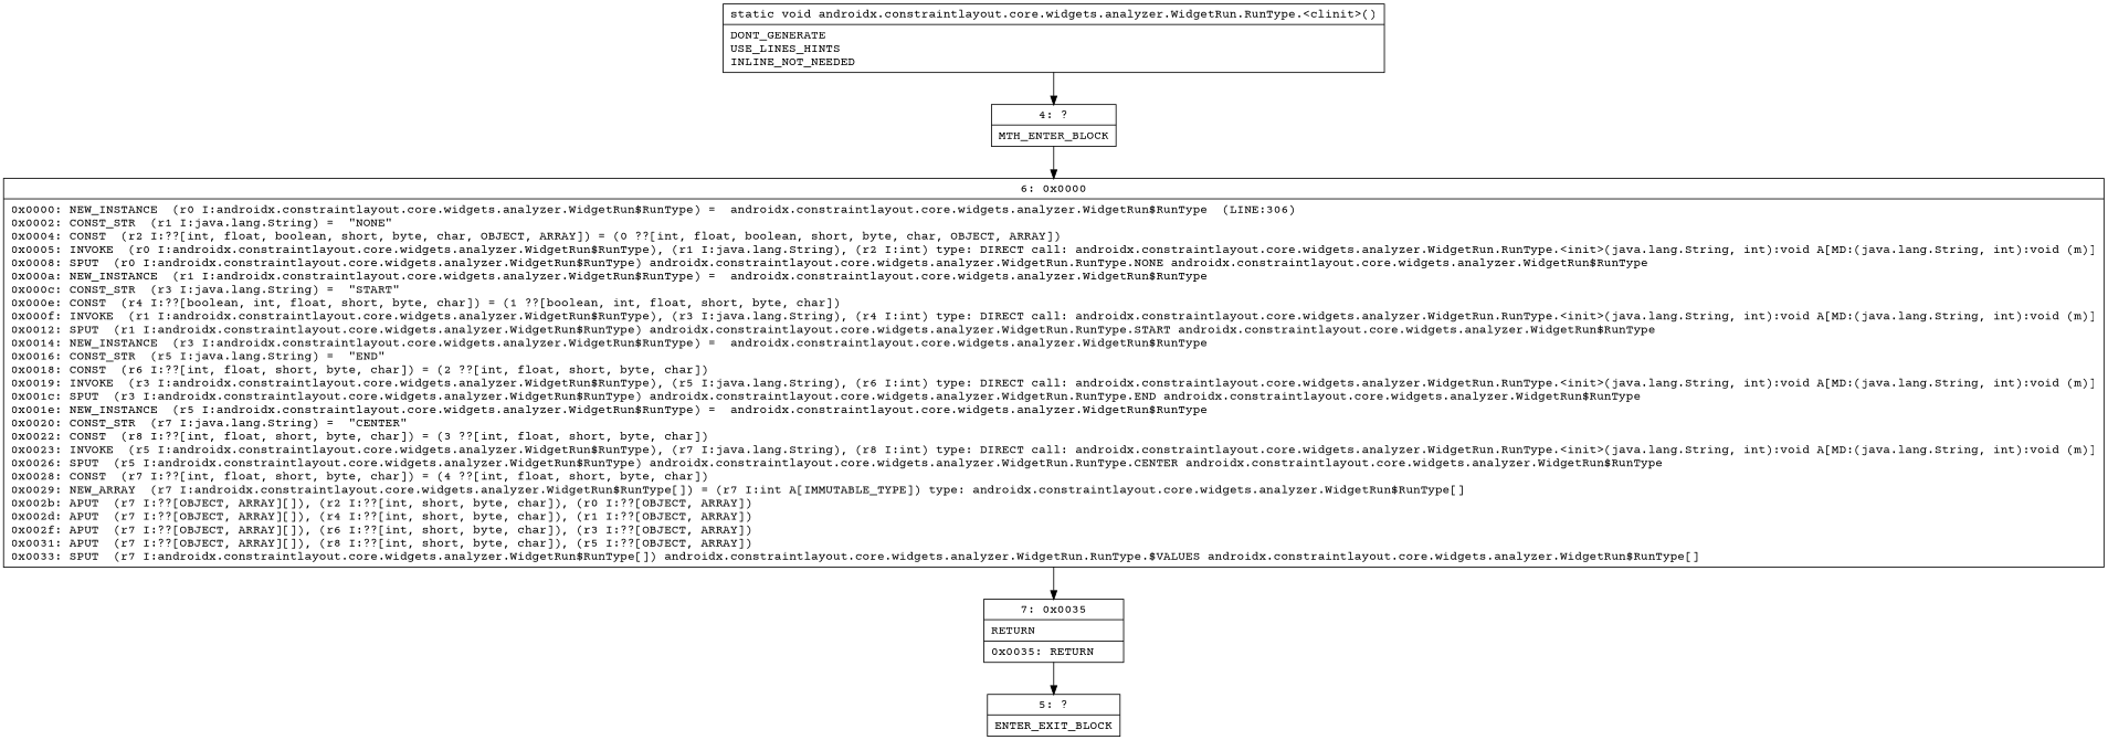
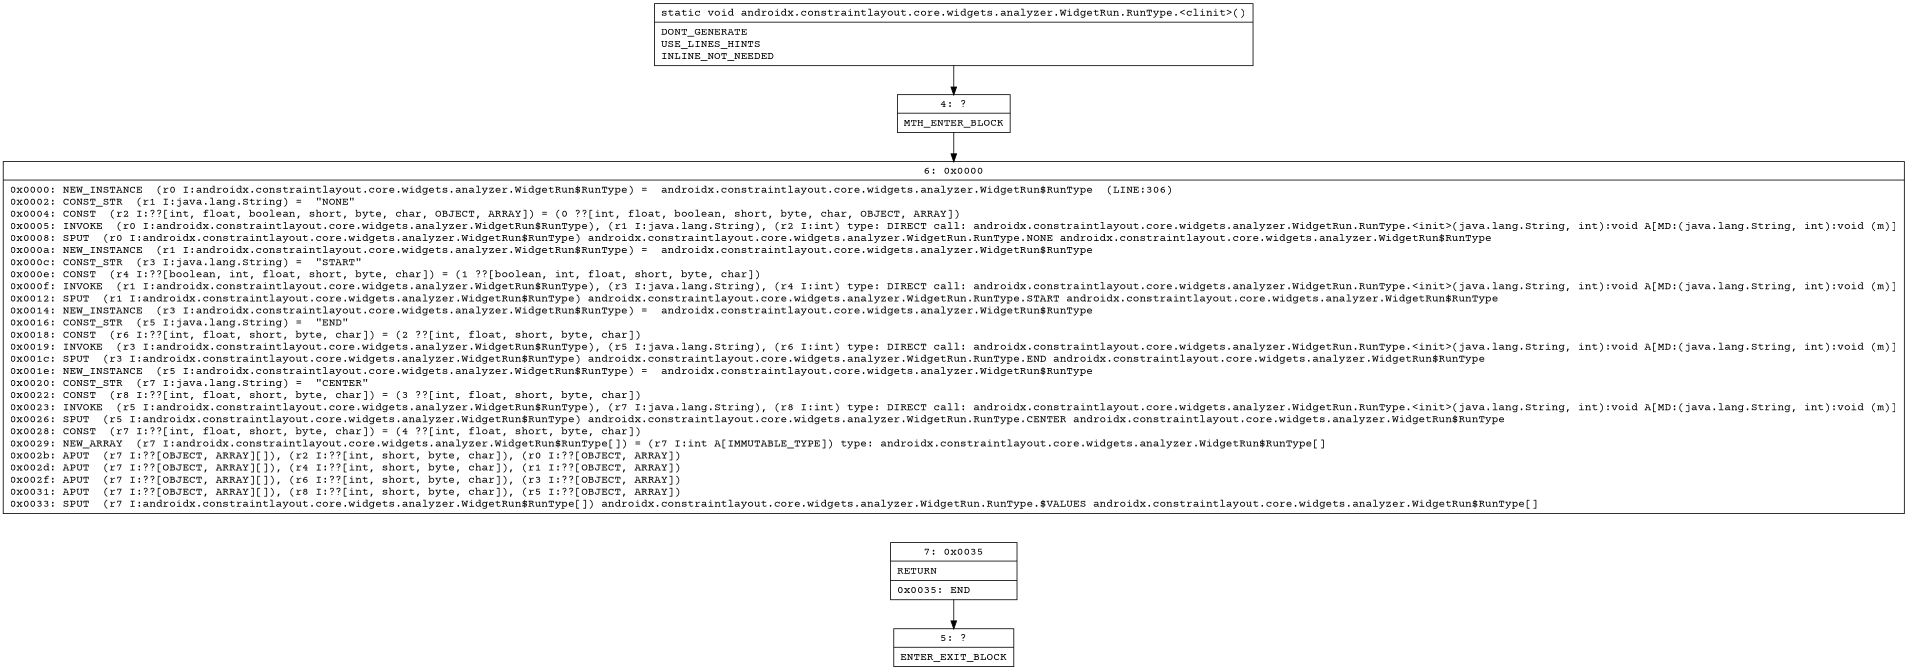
  digraph {
    fontname="Courier Prime"
    node [fontname="Courier Prime" shape=record]
    edge [fontname="Courier Prime"]
    n1 [label="{4\:\ ?|MTH_ENTER_BLOCK\l}"]
    n2 [label="{6\:\ 0x0000|0x0000: NEW_INSTANCE  (r0 I:androidx.constraintlayout.core.widgets.analyzer.WidgetRun$RunType) =  androidx.constraintlayout.core.widgets.analyzer.WidgetRun$RunType  (LINE:306)\l0x0002: CONST_STR  (r1 I:java.lang.String) =  \"NONE\" \l0x0004: CONST  (r2 I:??[int, float, boolean, short, byte, char, OBJECT, ARRAY]) = (0 ??[int, float, boolean, short, byte, char, OBJECT, ARRAY]) \l0x0005: INVOKE  (r0 I:androidx.constraintlayout.core.widgets.analyzer.WidgetRun$RunType), (r1 I:java.lang.String), (r2 I:int) type: DIRECT call: androidx.constraintlayout.core.widgets.analyzer.WidgetRun.RunType.\<init\>(java.lang.String, int):void A[MD:(java.lang.String, int):void (m)]\l0x0008: SPUT  (r0 I:androidx.constraintlayout.core.widgets.analyzer.WidgetRun$RunType) androidx.constraintlayout.core.widgets.analyzer.WidgetRun.RunType.NONE androidx.constraintlayout.core.widgets.analyzer.WidgetRun$RunType \l0x000a: NEW_INSTANCE  (r1 I:androidx.constraintlayout.core.widgets.analyzer.WidgetRun$RunType) =  androidx.constraintlayout.core.widgets.analyzer.WidgetRun$RunType \l0x000c: CONST_STR  (r3 I:java.lang.String) =  \"START\" \l0x000e: CONST  (r4 I:??[boolean, int, float, short, byte, char]) = (1 ??[boolean, int, float, short, byte, char]) \l0x000f: INVOKE  (r1 I:androidx.constraintlayout.core.widgets.analyzer.WidgetRun$RunType), (r3 I:java.lang.String), (r4 I:int) type: DIRECT call: androidx.constraintlayout.core.widgets.analyzer.WidgetRun.RunType.\<init\>(java.lang.String, int):void A[MD:(java.lang.String, int):void (m)]\l0x0012: SPUT  (r1 I:androidx.constraintlayout.core.widgets.analyzer.WidgetRun$RunType) androidx.constraintlayout.core.widgets.analyzer.WidgetRun.RunType.START androidx.constraintlayout.core.widgets.analyzer.WidgetRun$RunType \l0x0014: NEW_INSTANCE  (r3 I:androidx.constraintlayout.core.widgets.analyzer.WidgetRun$RunType) =  androidx.constraintlayout.core.widgets.analyzer.WidgetRun$RunType \l0x0016: CONST_STR  (r5 I:java.lang.String) =  \"END\" \l0x0018: CONST  (r6 I:??[int, float, short, byte, char]) = (2 ??[int, float, short, byte, char]) \l0x0019: INVOKE  (r3 I:androidx.constraintlayout.core.widgets.analyzer.WidgetRun$RunType), (r5 I:java.lang.String), (r6 I:int) type: DIRECT call: androidx.constraintlayout.core.widgets.analyzer.WidgetRun.RunType.\<init\>(java.lang.String, int):void A[MD:(java.lang.String, int):void (m)]\l0x001c: SPUT  (r3 I:androidx.constraintlayout.core.widgets.analyzer.WidgetRun$RunType) androidx.constraintlayout.core.widgets.analyzer.WidgetRun.RunType.END androidx.constraintlayout.core.widgets.analyzer.WidgetRun$RunType \l0x001e: NEW_INSTANCE  (r5 I:androidx.constraintlayout.core.widgets.analyzer.WidgetRun$RunType) =  androidx.constraintlayout.core.widgets.analyzer.WidgetRun$RunType \l0x0020: CONST_STR  (r7 I:java.lang.String) =  \"CENTER\" \l0x0022: CONST  (r8 I:??[int, float, short, byte, char]) = (3 ??[int, float, short, byte, char]) \l0x0023: INVOKE  (r5 I:androidx.constraintlayout.core.widgets.analyzer.WidgetRun$RunType), (r7 I:java.lang.String), (r8 I:int) type: DIRECT call: androidx.constraintlayout.core.widgets.analyzer.WidgetRun.RunType.\<init\>(java.lang.String, int):void A[MD:(java.lang.String, int):void (m)]\l0x0026: SPUT  (r5 I:androidx.constraintlayout.core.widgets.analyzer.WidgetRun$RunType) androidx.constraintlayout.core.widgets.analyzer.WidgetRun.RunType.CENTER androidx.constraintlayout.core.widgets.analyzer.WidgetRun$RunType \l0x0028: CONST  (r7 I:??[int, float, short, byte, char]) = (4 ??[int, float, short, byte, char]) \l0x0029: NEW_ARRAY  (r7 I:androidx.constraintlayout.core.widgets.analyzer.WidgetRun$RunType[]) = (r7 I:int A[IMMUTABLE_TYPE]) type: androidx.constraintlayout.core.widgets.analyzer.WidgetRun$RunType[] \l0x002b: APUT  (r7 I:??[OBJECT, ARRAY][]), (r2 I:??[int, short, byte, char]), (r0 I:??[OBJECT, ARRAY]) \l0x002d: APUT  (r7 I:??[OBJECT, ARRAY][]), (r4 I:??[int, short, byte, char]), (r1 I:??[OBJECT, ARRAY]) \l0x002f: APUT  (r7 I:??[OBJECT, ARRAY][]), (r6 I:??[int, short, byte, char]), (r3 I:??[OBJECT, ARRAY]) \l0x0031: APUT  (r7 I:??[OBJECT, ARRAY][]), (r8 I:??[int, short, byte, char]), (r5 I:??[OBJECT, ARRAY]) \l0x0033: SPUT  (r7 I:androidx.constraintlayout.core.widgets.analyzer.WidgetRun$RunType[]) androidx.constraintlayout.core.widgets.analyzer.WidgetRun.RunType.$VALUES androidx.constraintlayout.core.widgets.analyzer.WidgetRun$RunType[] \l}"]
-   n3 [label="{7\:\ 0x0035|RETURN\l|0x0035: RETURN   \l}"]
+   n3 [label="{7\:\ 0x0035|RETURN\l|0x0035: END   \l}"]
    n4 [label="{5\:\ ?|ENTER_EXIT_BLOCK\l}"]
    n5 [label="{static void androidx.constraintlayout.core.widgets.analyzer.WidgetRun.RunType.\<clinit\>()  | DONT_GENERATE\lUSE_LINES_HINTS\lINLINE_NOT_NEEDED\l}"]
    n1 -> n2
-   n2 -> n3
    n3 -> n4
    n5 -> n1
  }
